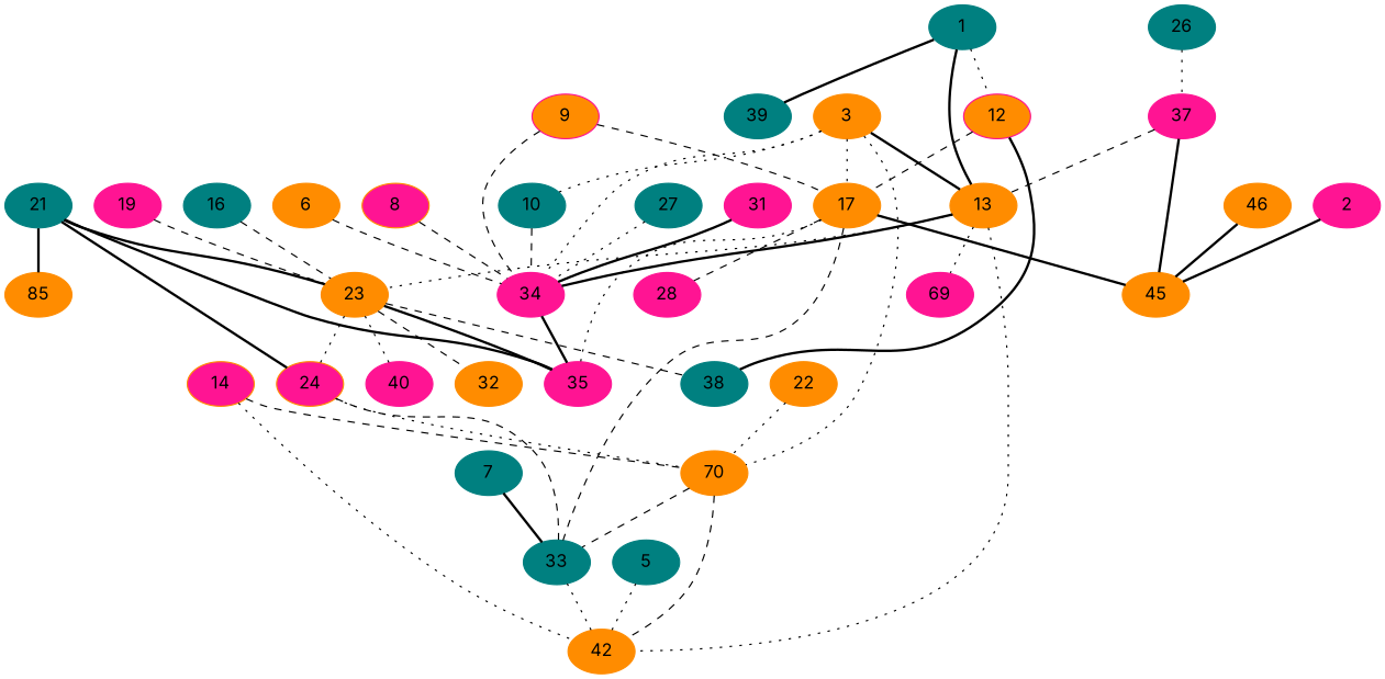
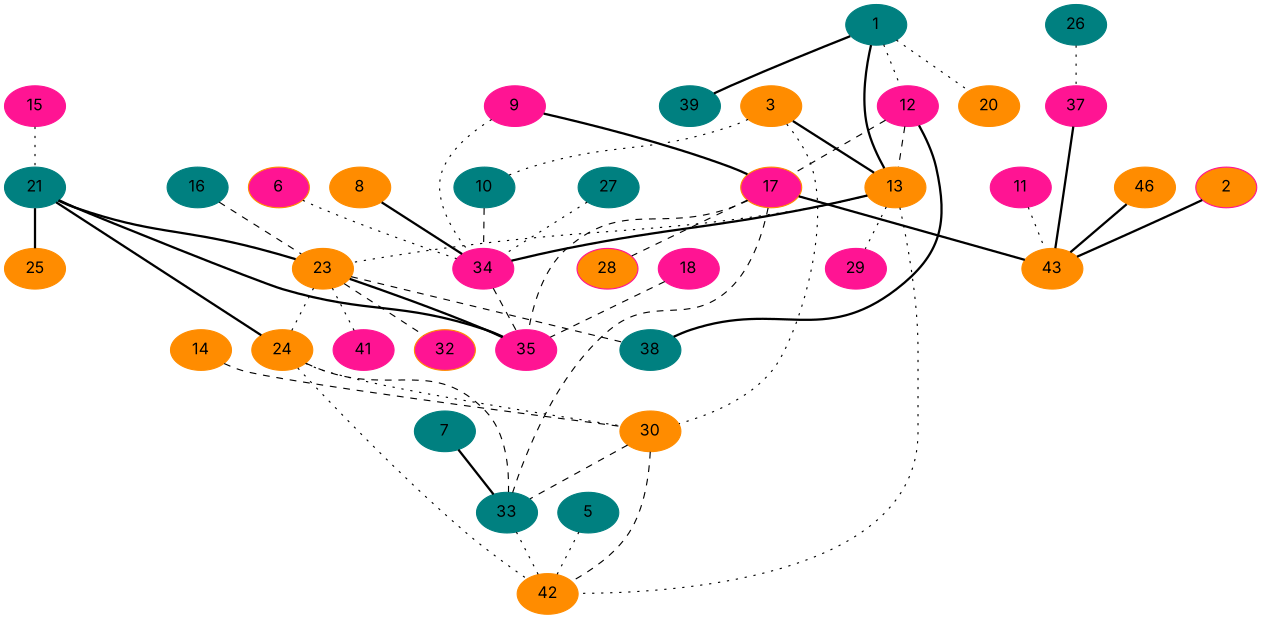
  graph {
    fontname=Inter
    node [color=darkorange fontname=Inter style=filled]
    edge [fontname=Inter style=dotted weight=1.0]
    1 [color=teal]
-   12 [color=deeppink fillcolor=darkorange]
+   12 [color=deeppink]
    13
+   20
    39 [color=teal]
-   17
+   17 [fillcolor=deeppink]
    38 [color=teal]
    34 [color=deeppink]
    42
    23
-   29 [color=deeppink label=69]
-   43 [label=45]
-   2 [color=deeppink]
+   29 [color=deeppink]
+   43
+   2 [color=deeppink fillcolor=darkorange]
    3
    10 [color=teal]
-   30 [label=70]
+   30
    33 [color=teal]
-   28 [color=deeppink]
+   28 [color=deeppink fillcolor=darkorange]
    35 [color=deeppink]
    5 [color=teal]
-   6
+   6 [fillcolor=deeppink]
    7 [color=teal]
-   8 [fillcolor=deeppink]
-   9 [color=deeppink fillcolor=darkorange]
-   24 [fillcolor=deeppink]
-   32
-   41 [color=deeppink label=40]
-   14 [fillcolor=deeppink]
+   8
+   9 [color=deeppink]
+   11 [color=deeppink]
+   24
+   32 [fillcolor=deeppink]
+   41 [color=deeppink]
+   14
    21 [color=teal]
-   25 [label=85]
+   15 [color=deeppink]
+   25
    16 [color=teal]
-   19 [color=deeppink]
-   22
+   18 [color=deeppink]
    26 [color=teal]
    37 [color=deeppink]
    27 [color=teal]
-   31 [color=deeppink]
    n41 [label=46]
    1 -- 12 [weight=2.0]
    1 -- 13 [style=bold weight=2.0]
+   1 -- 20
    1 -- 39 [style=bold]
-   37 -- 13 [style=dashed]
+   12 -- 13 [style=dashed]
    12 -- 17 [style=dashed]
    12 -- 38 [style=bold]
    13 -- 34 [style=bold]
    13 -- 42
    13 -- 23
    13 -- 29
    17 -- 43 [style=bold weight=2.0]
    17 -- 33 [style=dashed]
    17 -- 28 [style=dashed]
-   17 -- 35
-   34 -- 35 [style=bold]
+   17 -- 35 [style=dashed]
+   34 -- 35 [style=dashed]
    23 -- 38 [style=dashed]
    23 -- 35 [style=bold]
    23 -- 24
    23 -- 32 [style=dashed]
    23 -- 41
    2 -- 43 [style=bold]
    3 -- 13 [style=bold]
-   3 -- 17 [weight=2.0]
-   3 -- 34
    3 -- 10 [weight=2.0]
    3 -- 30
    10 -- 34 [style=dashed weight=2.0]
    30 -- 42 [style=dashed]
    30 -- 33 [style=dashed]
    33 -- 42
    5 -- 42
-   6 -- 34 [style=dashed]
+   6 -- 34
    7 -- 33 [style=bold]
-   8 -- 34 [style=dashed]
-   9 -- 17 [style=dashed]
-   9 -- 34 [style=dashed]
-   14 -- 42
+   8 -- 34 [style=bold]
+   9 -- 17 [style=bold]
+   9 -- 34
+   11 -- 43
+   24 -- 42
    24 -- 30
    24 -- 33 [style=dashed]
    14 -- 30 [style=dashed]
    21 -- 23 [style=bold weight=2.0]
    21 -- 35 [style=bold weight=2.0]
    21 -- 24 [style=bold]
    21 -- 25 [style=bold]
+   15 -- 21
    16 -- 23 [style=dashed]
-   19 -- 23 [style=dashed]
-   22 -- 30
+   18 -- 35 [style=dashed]
    26 -- 37
    37 -- 43 [style=bold]
    27 -- 34
-   31 -- 34 [style=bold]
    n41 -- 43 [style=bold]
  }
